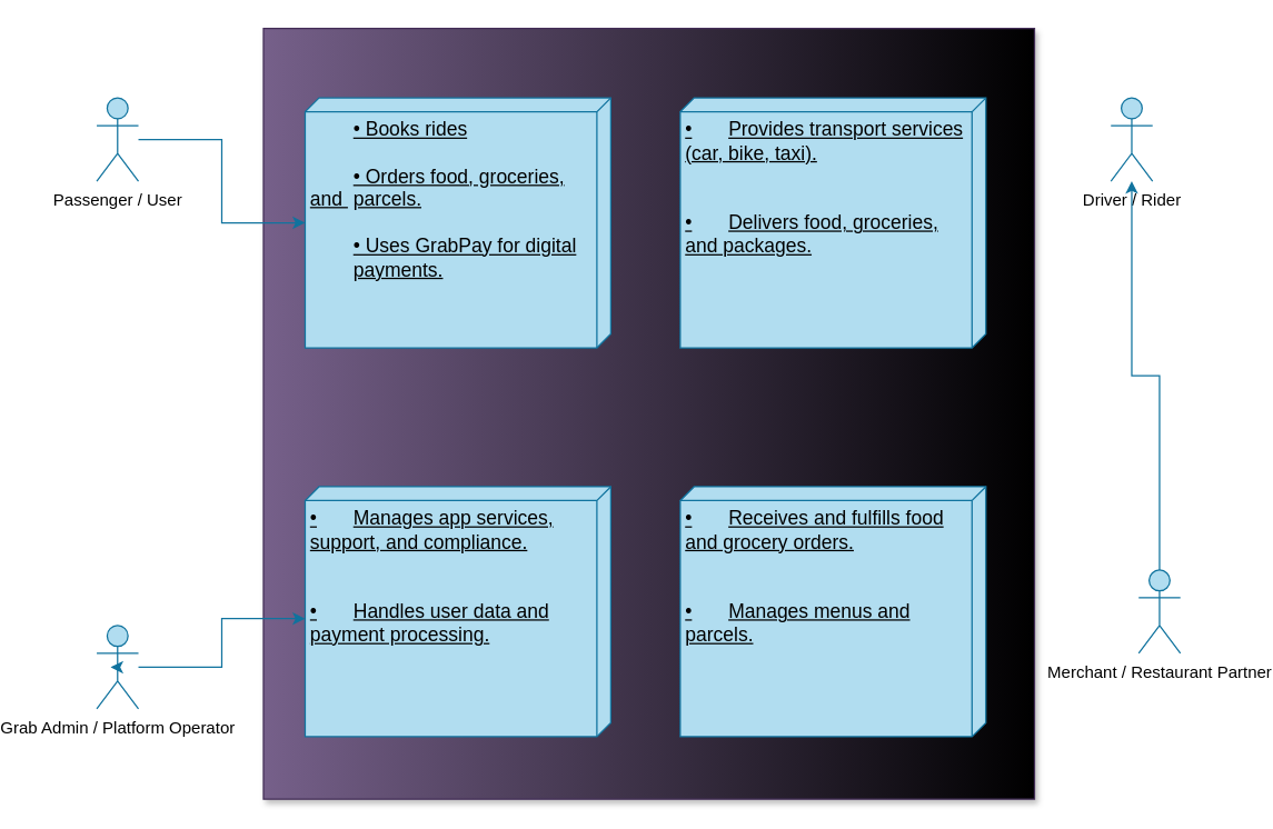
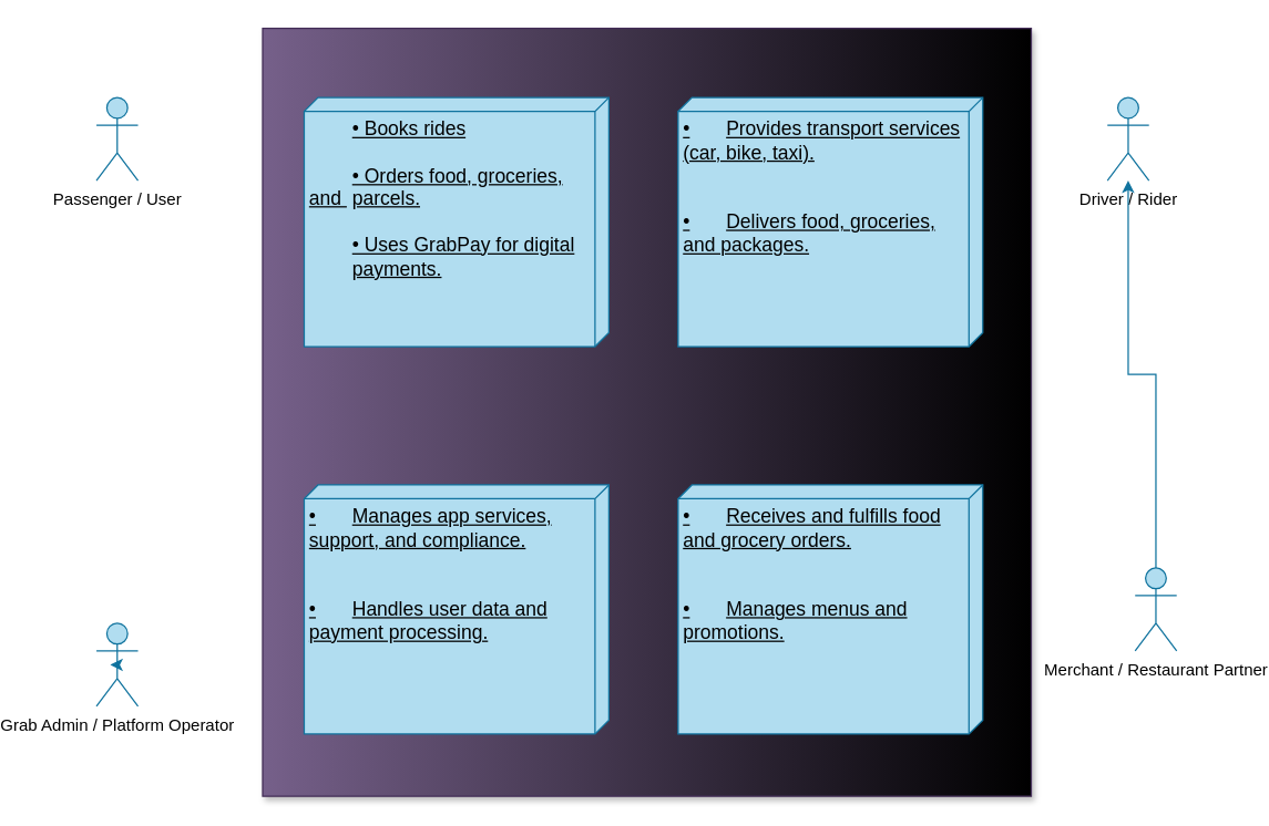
  <mxCell id="0" />
  <mxCell id="1" parent="0" />
  <mxCell id="2" value="" style="whiteSpace=wrap;html=1;aspect=fixed;fillColor=#76608a;fontColor=#ffffff;strokeColor=#432D57;gradientColor=default;gradientDirection=east;shadow=1;movable=0;resizable=0;rotatable=0;deletable=0;editable=0;locked=1;connectable=0;" vertex="1" parent="1"><mxGeometry x="140" y="20" width="555" height="555" as="geometry" /></mxCell>
- <mxCell id="3" style="edgeStyle=orthogonalEdgeStyle;rounded=0;orthogonalLoop=1;jettySize=auto;html=1;fillColor=#b1ddf0;strokeColor=#10739e;" edge="1" parent="1" source="4" target="10"><mxGeometry relative="1" as="geometry"><mxPoint x="160" y="145" as="targetPoint" /></mxGeometry></mxCell>
  <mxCell id="4" value="Passenger / User" style="shape=umlActor;verticalLabelPosition=bottom;verticalAlign=top;html=1;outlineConnect=0;fillColor=#b1ddf0;strokeColor=#10739e;direction=east;flipV=0;" vertex="1" parent="1"><mxGeometry x="20" y="70" width="30" height="60" as="geometry" /></mxCell>
  <mxCell id="5" value="Driver / Rider" style="shape=umlActor;verticalLabelPosition=bottom;verticalAlign=top;html=1;outlineConnect=0;fillColor=#b1ddf0;strokeColor=#10739e;" vertex="1" parent="1"><mxGeometry x="750" y="70" width="30" height="60" as="geometry" /></mxCell>
  <mxCell id="6" style="edgeStyle=orthogonalEdgeStyle;rounded=0;orthogonalLoop=1;jettySize=auto;html=1;exitX=0.5;exitY=0.5;exitDx=0;exitDy=0;exitPerimeter=0;fillColor=#b1ddf0;strokeColor=#10739e;" edge="1" parent="1" source="7"><mxGeometry relative="1" as="geometry"><mxPoint x="30" y="479.75" as="targetPoint" /></mxGeometry></mxCell>
  <mxCell id="7" value="Grab Admin / Platform Operator" style="shape=umlActor;verticalLabelPosition=bottom;verticalAlign=top;html=1;outlineConnect=0;fillColor=#b1ddf0;strokeColor=#10739e;" vertex="1" parent="1"><mxGeometry x="20" y="450" width="30" height="60" as="geometry" /></mxCell>
  <mxCell id="8" style="edgeStyle=orthogonalEdgeStyle;rounded=0;orthogonalLoop=1;jettySize=auto;html=1;fillColor=#b1ddf0;strokeColor=#10739e;" edge="1" parent="1" source="9" target="5"><mxGeometry relative="1" as="geometry" /></mxCell>
  <mxCell id="9" value="Merchant / Restaurant Partner" style="shape=umlActor;verticalLabelPosition=bottom;verticalAlign=top;html=1;outlineConnect=0;fillColor=#b1ddf0;strokeColor=#10739e;" vertex="1" parent="1"><mxGeometry x="770" y="410" width="30" height="60" as="geometry" /></mxCell>
  <mxCell id="10" value="&lt;div style=&quot;&quot;&gt;&lt;font style=&quot;font-size: 14px;&quot;&gt;&lt;span style=&quot;white-space: pre;&quot;&gt;&#09;&lt;/span&gt;• Books rides&lt;/font&gt;&lt;/div&gt;&lt;div style=&quot;&quot;&gt;&lt;font style=&quot;font-size: 14px;&quot;&gt;&lt;br&gt;&lt;/font&gt;&lt;/div&gt;&lt;div style=&quot;&quot;&gt;&lt;span style=&quot;white-space: normal;&quot;&gt;&lt;font style=&quot;font-size: 14px;&quot;&gt;&lt;span style=&quot;white-space:pre&quot;&gt;&#09;&lt;/span&gt;• Orders food, groceries, and &lt;span style=&quot;white-space: pre;&quot;&gt;&#09;&lt;/span&gt;parcels.&lt;/font&gt;&lt;/span&gt;&lt;/div&gt;&lt;div style=&quot;&quot;&gt;&lt;span style=&quot;white-space: normal;&quot;&gt;&lt;font style=&quot;font-size: 14px;&quot;&gt;&lt;br&gt;&lt;/font&gt;&lt;/span&gt;&lt;/div&gt;&lt;div style=&quot;&quot;&gt;&lt;span style=&quot;white-space: normal;&quot;&gt;&lt;font style=&quot;font-size: 14px;&quot;&gt;&lt;span style=&quot;white-space:pre&quot;&gt;&#09;&lt;/span&gt;• Uses GrabPay for digital &lt;span style=&quot;white-space: pre;&quot;&gt;&#09;&lt;/span&gt;payments.&lt;/font&gt;&lt;/span&gt;&lt;/div&gt;&lt;div style=&quot;&quot;&gt;&lt;br&gt;&lt;/div&gt;" style="verticalAlign=top;align=left;spacingTop=8;spacingLeft=2;spacingRight=12;shape=cube;size=10;direction=south;fontStyle=4;html=1;whiteSpace=wrap;fillColor=#b1ddf0;strokeColor=#10739e;" vertex="1" parent="1"><mxGeometry x="170" y="70" width="220" height="180" as="geometry" /></mxCell>
  <mxCell id="11" value="&lt;div&gt;&lt;font style=&quot;font-size: 14px;&quot;&gt;•&lt;span style=&quot;white-space: pre;&quot;&gt;&#09;&lt;/span&gt;&lt;font style=&quot;&quot;&gt;Provides transport services (car, bike, taxi).&lt;/font&gt;&lt;/font&gt;&lt;/div&gt;&lt;div&gt;&lt;font style=&quot;font-size: 14px;&quot;&gt;&lt;br&gt;&lt;/font&gt;&lt;/div&gt;&lt;div&gt;&lt;font style=&quot;font-size: 14px;&quot;&gt;&lt;br&gt;&lt;/font&gt;&lt;/div&gt;&lt;div&gt;&lt;span style=&quot;white-space: normal;&quot;&gt;&lt;font style=&quot;font-size: 14px;&quot;&gt;•&lt;span style=&quot;white-space: pre;&quot;&gt;&#09;&lt;/span&gt;Delivers food, groceries, and packages.&lt;/font&gt;&lt;/span&gt;&lt;/div&gt;" style="verticalAlign=top;align=left;spacingTop=8;spacingLeft=2;spacingRight=12;shape=cube;size=10;direction=south;fontStyle=4;html=1;whiteSpace=wrap;fillColor=#b1ddf0;strokeColor=#10739e;" vertex="1" parent="1"><mxGeometry x="440" y="70" width="220" height="180" as="geometry" /></mxCell>
  <mxCell id="12" value="&lt;div&gt;&lt;font style=&quot;font-size: 14px;&quot;&gt;•&lt;span style=&quot;white-space: pre;&quot;&gt;&#09;&lt;/span&gt;Manages app services, support, and compliance.&lt;/font&gt;&lt;/div&gt;&lt;div&gt;&lt;font style=&quot;font-size: 14px;&quot;&gt;&lt;br&gt;&lt;/font&gt;&lt;/div&gt;&lt;div&gt;&lt;font style=&quot;font-size: 14px;&quot;&gt;&lt;br&gt;&lt;/font&gt;&lt;/div&gt;&lt;div&gt;&lt;span style=&quot;white-space: normal;&quot;&gt;&lt;font style=&quot;font-size: 14px;&quot;&gt;•&lt;span style=&quot;white-space: pre;&quot;&gt;&#09;&lt;/span&gt;Handles user data and payment processing.&lt;/font&gt;&lt;/span&gt;&lt;/div&gt;" style="verticalAlign=top;align=left;spacingTop=8;spacingLeft=2;spacingRight=12;shape=cube;size=10;direction=south;fontStyle=4;html=1;whiteSpace=wrap;fillColor=#b1ddf0;strokeColor=#10739e;" vertex="1" parent="1"><mxGeometry x="170" y="350" width="220" height="180" as="geometry" /></mxCell>
- <mxCell id="13" value="&lt;div&gt;&lt;font style=&quot;font-size: 14px;&quot;&gt;•&lt;span style=&quot;white-space: pre;&quot;&gt;&#09;&lt;/span&gt;Receives and fulfills food and grocery orders.&lt;/font&gt;&lt;/div&gt;&lt;div&gt;&lt;font style=&quot;font-size: 14px;&quot;&gt;&lt;br&gt;&lt;/font&gt;&lt;/div&gt;&lt;div&gt;&lt;font style=&quot;font-size: 14px;&quot;&gt;&lt;br&gt;&lt;/font&gt;&lt;/div&gt;&lt;div&gt;&lt;span style=&quot;white-space: normal;&quot;&gt;&lt;font style=&quot;font-size: 14px;&quot;&gt;•&lt;span style=&quot;white-space:pre&quot;&gt;&#09;&lt;/span&gt;Manages menus and parcels.&lt;/font&gt;&lt;/span&gt;&lt;/div&gt;&lt;div&gt;&lt;br&gt;&lt;/div&gt;" style="verticalAlign=top;align=left;spacingTop=8;spacingLeft=2;spacingRight=12;shape=cube;size=10;direction=south;fontStyle=4;html=1;whiteSpace=wrap;fillColor=#b1ddf0;strokeColor=#10739e;" vertex="1" parent="1"><mxGeometry x="440" y="350" width="220" height="180" as="geometry" /></mxCell>
- <mxCell id="14" style="edgeStyle=orthogonalEdgeStyle;rounded=0;orthogonalLoop=1;jettySize=auto;html=1;entryX=0;entryY=0;entryDx=95;entryDy=220;entryPerimeter=0;fillColor=#b1ddf0;strokeColor=#10739e;" edge="1" parent="1" source="7" target="12"><mxGeometry relative="1" as="geometry" /></mxCell>
+ <mxCell id="13" value="&lt;div&gt;&lt;font style=&quot;font-size: 14px;&quot;&gt;•&lt;span style=&quot;white-space: pre;&quot;&gt;&#09;&lt;/span&gt;Receives and fulfills food and grocery orders.&lt;/font&gt;&lt;/div&gt;&lt;div&gt;&lt;font style=&quot;font-size: 14px;&quot;&gt;&lt;br&gt;&lt;/font&gt;&lt;/div&gt;&lt;div&gt;&lt;font style=&quot;font-size: 14px;&quot;&gt;&lt;br&gt;&lt;/font&gt;&lt;/div&gt;&lt;div&gt;&lt;span style=&quot;white-space: normal;&quot;&gt;&lt;font style=&quot;font-size: 14px;&quot;&gt;•&lt;span style=&quot;white-space:pre&quot;&gt;&#09;&lt;/span&gt;Manages menus and promotions.&lt;/font&gt;&lt;/span&gt;&lt;/div&gt;&lt;div&gt;&lt;br&gt;&lt;/div&gt;" style="verticalAlign=top;align=left;spacingTop=8;spacingLeft=2;spacingRight=12;shape=cube;size=10;direction=south;fontStyle=4;html=1;whiteSpace=wrap;fillColor=#b1ddf0;strokeColor=#10739e;" vertex="1" parent="1"><mxGeometry x="440" y="350" width="220" height="180" as="geometry" /></mxCell>
